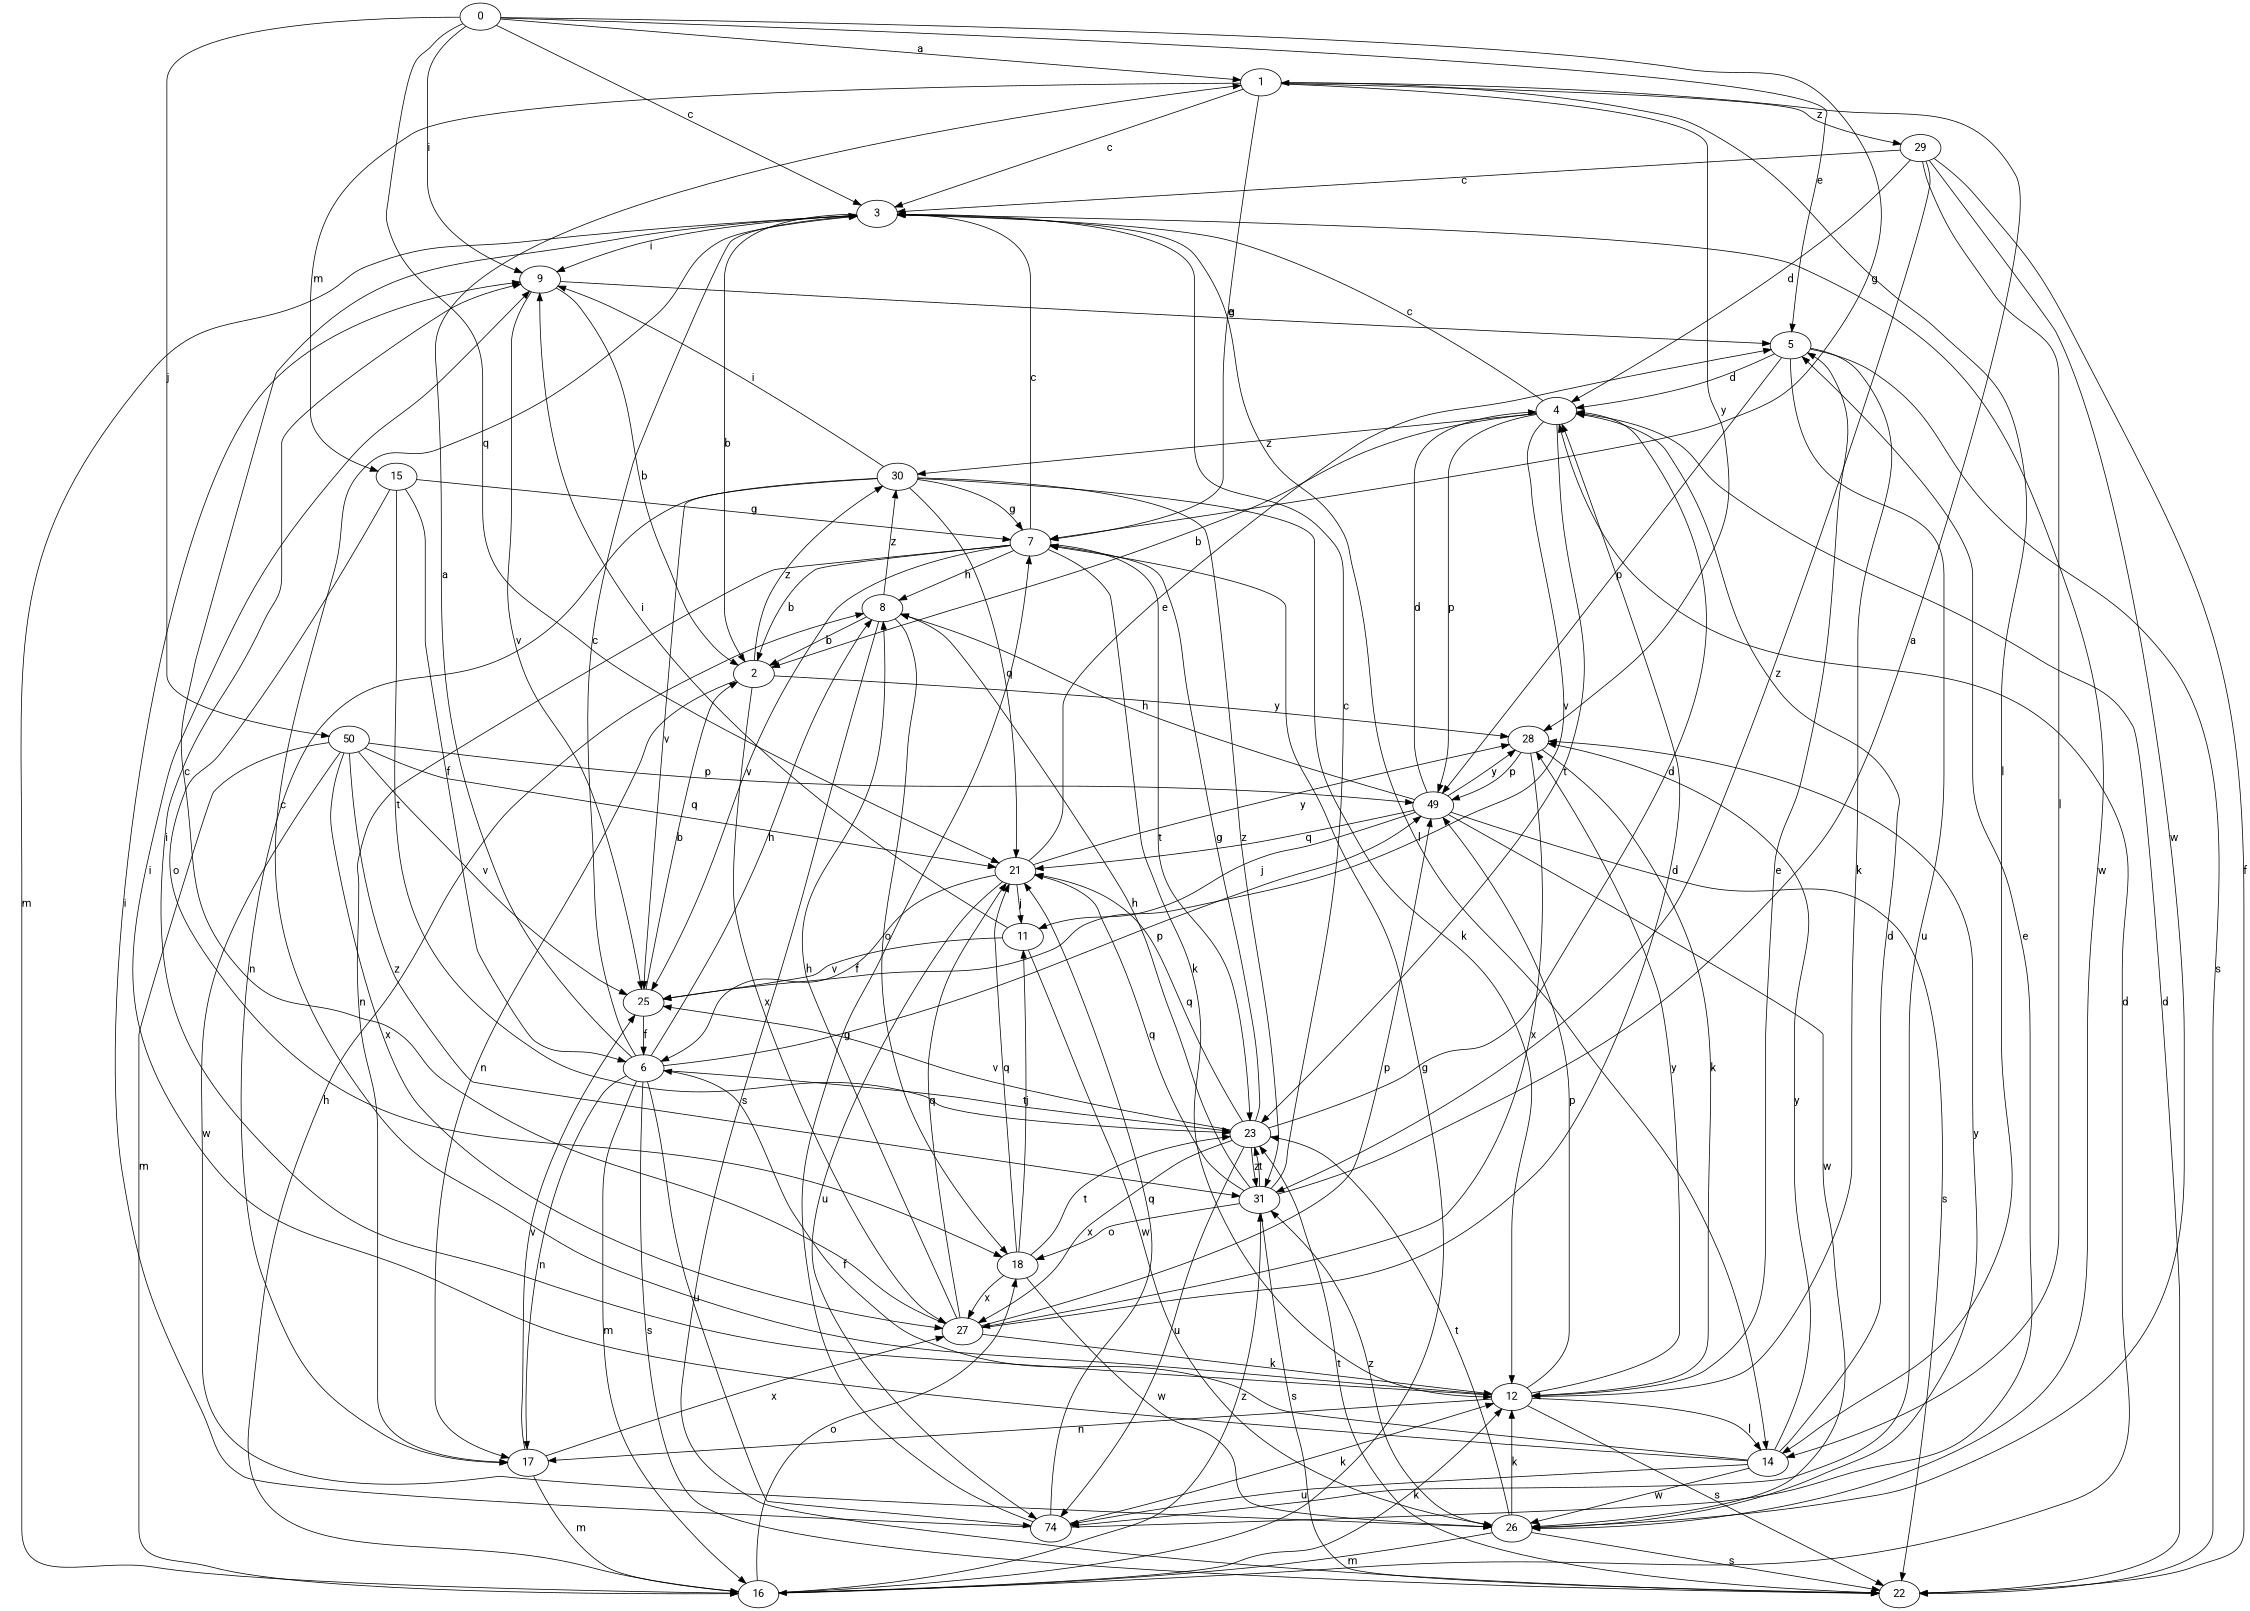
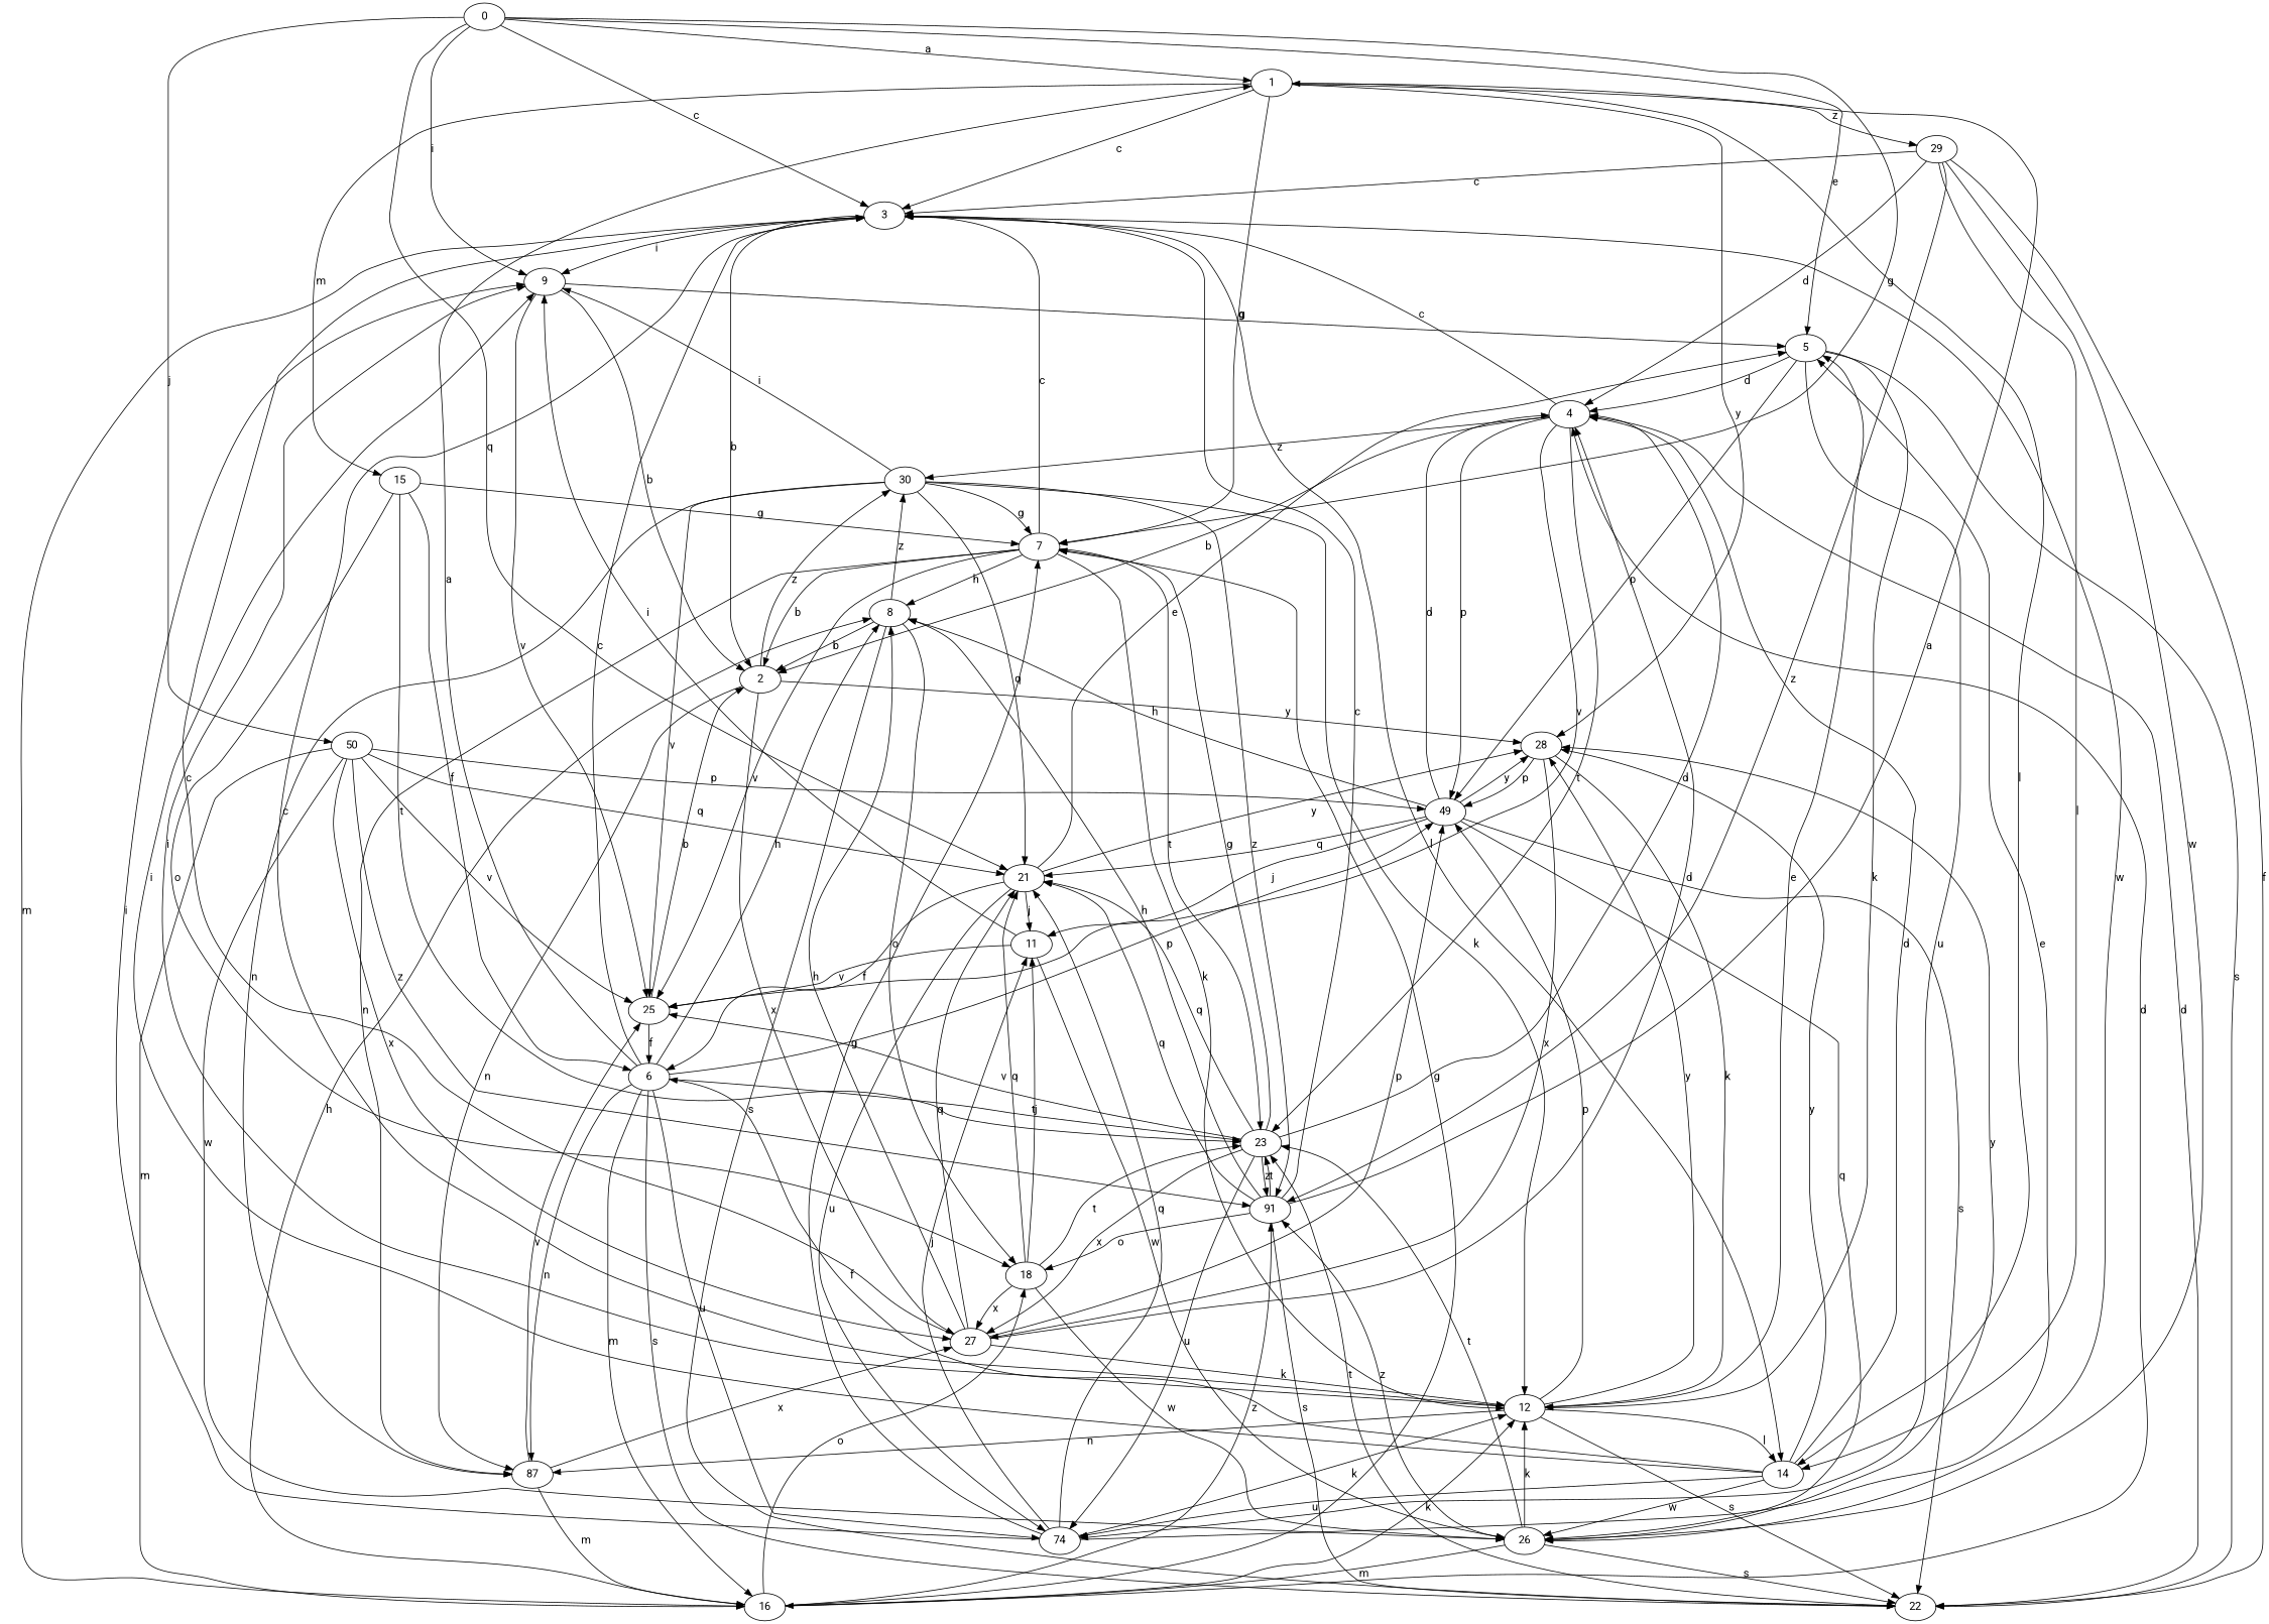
  strict digraph {
    fontname=Roboto
    node [fontname=Roboto]
    edge [fontname=Roboto]
    0
    1
    3
    5
    7
    9
    n7 [label=50]
    21
    14
    15
    28
    29
    2
    16
    26
    4
    n17 [label=49]
    12
    22
    n20 [label=74]
-   17
+   17 [label=87]
    23
    25
    8
    27
-   31
+   31 [label=91]
    6
    11
    18
    30
    0 -> 1 [label=a]
    0 -> 3 [label=c]
    0 -> 5 [label=e]
    0 -> 7 [label=g]
    0 -> 9 [label=i]
    0 -> n7 [label=j]
    0 -> 21 [label=q]
    1 -> 3 [label=c]
    1 -> 7 [label=g]
    1 -> 14 [label=l]
    1 -> 15 [label=m]
    1 -> 28 [label=y]
    1 -> 29 [label=z]
    3 -> 9 [label=i]
    3 -> 14 [label=l]
    3 -> 2 [label=b]
    3 -> 16 [label=m]
    3 -> 26 [label=w]
    5 -> 4 [label=d]
    5 -> n17 [label=p]
    5 -> 12 [label=k]
    5 -> 22 [label=s]
    5 -> n20 [label=u]
    7 -> 3 [label=c]
    7 -> 2 [label=b]
    7 -> 12 [label=k]
    7 -> 17 [label=n]
    7 -> 23 [label=t]
    7 -> 25 [label=v]
    7 -> 8 [label=h]
-   9 -> 5 [label=e]
+   9 -> 5 [label=g]
    9 -> 2 [label=b]
    9 -> 25 [label=v]
    n7 -> 21 [label=q]
    n7 -> 16 [label=m]
    n7 -> 26 [label=w]
    n7 -> n17 [label=p]
    n7 -> 25 [label=v]
    n7 -> 27 [label=x]
    n7 -> 31 [label=z]
    21 -> 5 [label=e]
    21 -> 28 [label=y]
    21 -> n20 [label=u]
    21 -> 6 [label=f]
    21 -> 11 [label=j]
    14 -> 9 [label=i]
    14 -> 28 [label=y]
    14 -> 26 [label=w]
    14 -> 4 [label=d]
    14 -> n20 [label=u]
    14 -> 6 [label=f]
    15 -> 7 [label=g]
    15 -> 23 [label=t]
    15 -> 6 [label=f]
    15 -> 18 [label=o]
    28 -> n17 [label=p]
    28 -> 12 [label=k]
    28 -> 27 [label=x]
    29 -> 3 [label=c]
    29 -> 14 [label=l]
    29 -> 26 [label=w]
    29 -> 4 [label=d]
    29 -> 22 [label=f]
    29 -> 31 [label=z]
    2 -> 28 [label=y]
    2 -> 17 [label=n]
    2 -> 27 [label=x]
    2 -> 30 [label=z]
    16 -> 7 [label=g]
    16 -> 4 [label=d]
    16 -> 12 [label=k]
    16 -> 8 [label=h]
    16 -> 31 [label=z]
    16 -> 18 [label=o]
    26 -> 28 [label=y]
    26 -> 16 [label=m]
    26 -> 12 [label=k]
    26 -> 22 [label=s]
    26 -> 23 [label=t]
    26 -> 31 [label=z]
    4 -> 3 [label=c]
    4 -> 2 [label=b]
    4 -> n17 [label=p]
    4 -> 23 [label=t]
    4 -> 25 [label=v]
    4 -> 30 [label=z]
    n17 -> 21 [label=q]
    n17 -> 28 [label=y]
-   n17 -> 26 [label=w]
+   n17 -> 26 [label=q]
    n17 -> 4 [label=d]
    n17 -> 22 [label=s]
    n17 -> 8 [label=h]
    n17 -> 11 [label=j]
    12 -> 3 [label=c]
    12 -> 5 [label=e]
    12 -> 9 [label=i]
    12 -> 14 [label=l]
    12 -> 28 [label=y]
    12 -> n17 [label=p]
    12 -> 22 [label=s]
    12 -> 17 [label=n]
    22 -> 4 [label=d]
    22 -> 23 [label=t]
    n20 -> 5 [label=e]
    n20 -> 7 [label=g]
    n20 -> 9 [label=i]
    n20 -> 21 [label=q]
    n20 -> 12 [label=k]
+   n20 -> 11 [label=j]
    17 -> 16 [label=m]
    17 -> 25 [label=v]
    17 -> 27 [label=x]
    23 -> 7 [label=g]
    23 -> 21 [label=q]
    23 -> 4 [label=d]
    23 -> n20 [label=u]
    23 -> 25 [label=v]
    23 -> 27 [label=x]
    23 -> 31 [label=z]
    25 -> 2 [label=b]
    25 -> 6 [label=f]
    8 -> 2 [label=b]
    8 -> 22 [label=s]
    8 -> 18 [label=o]
    8 -> 30 [label=z]
    27 -> 3 [label=c]
    27 -> 21 [label=q]
    27 -> 4 [label=d]
    27 -> n17 [label=p]
    27 -> 12 [label=k]
    27 -> 8 [label=h]
    31 -> 1 [label=a]
    31 -> 3 [label=c]
    31 -> 21 [label=q]
    31 -> 22 [label=s]
    31 -> 23 [label=t]
    31 -> 8 [label=h]
    31 -> 18 [label=o]
    6 -> 1 [label=a]
    6 -> 3 [label=c]
    6 -> 16 [label=m]
    6 -> n17 [label=p]
    6 -> 22 [label=s]
    6 -> n20 [label=u]
    6 -> 17 [label=n]
    6 -> 23 [label=t]
    6 -> 8 [label=h]
    11 -> 9 [label=i]
    11 -> 26 [label=w]
    11 -> 25 [label=v]
    18 -> 21 [label=q]
    18 -> 26 [label=w]
    18 -> 23 [label=t]
    18 -> 27 [label=x]
    18 -> 11 [label=j]
    30 -> 7 [label=g]
    30 -> 9 [label=i]
    30 -> 21 [label=q]
    30 -> 12 [label=k]
    30 -> 17 [label=n]
    30 -> 25 [label=v]
    30 -> 31 [label=z]
  }
